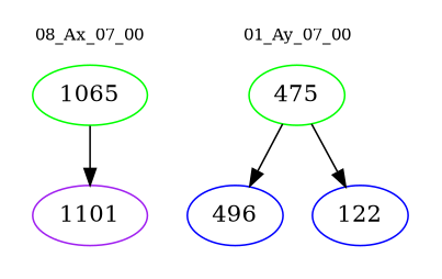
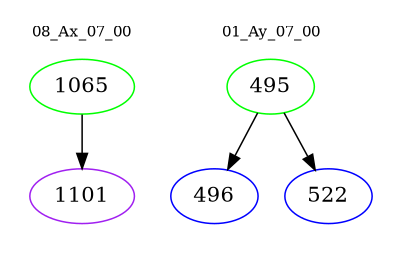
  digraph {
    node [color=green]
    edge [color=black]
    n1 [label=1065]
    n2 [color=purple label=1101]
    n3 [color=blue label=496]
-   n4 [label=475]
-   n5 [color=blue label=122]
+   n4 [label=495]
+   n5 [color=blue label=522]
    subgraph cluster_1 {
      color=white
      fontsize=10
      label="08_Ax_07_00"
      n1
      n2
    }
    subgraph cluster_2 {
      color=white
      fontsize=10
      label="01_Ay_07_00"
      n3
      n4
      n5
    }
    n1 -> n2
    n4 -> n3
    n4 -> n5
  }
